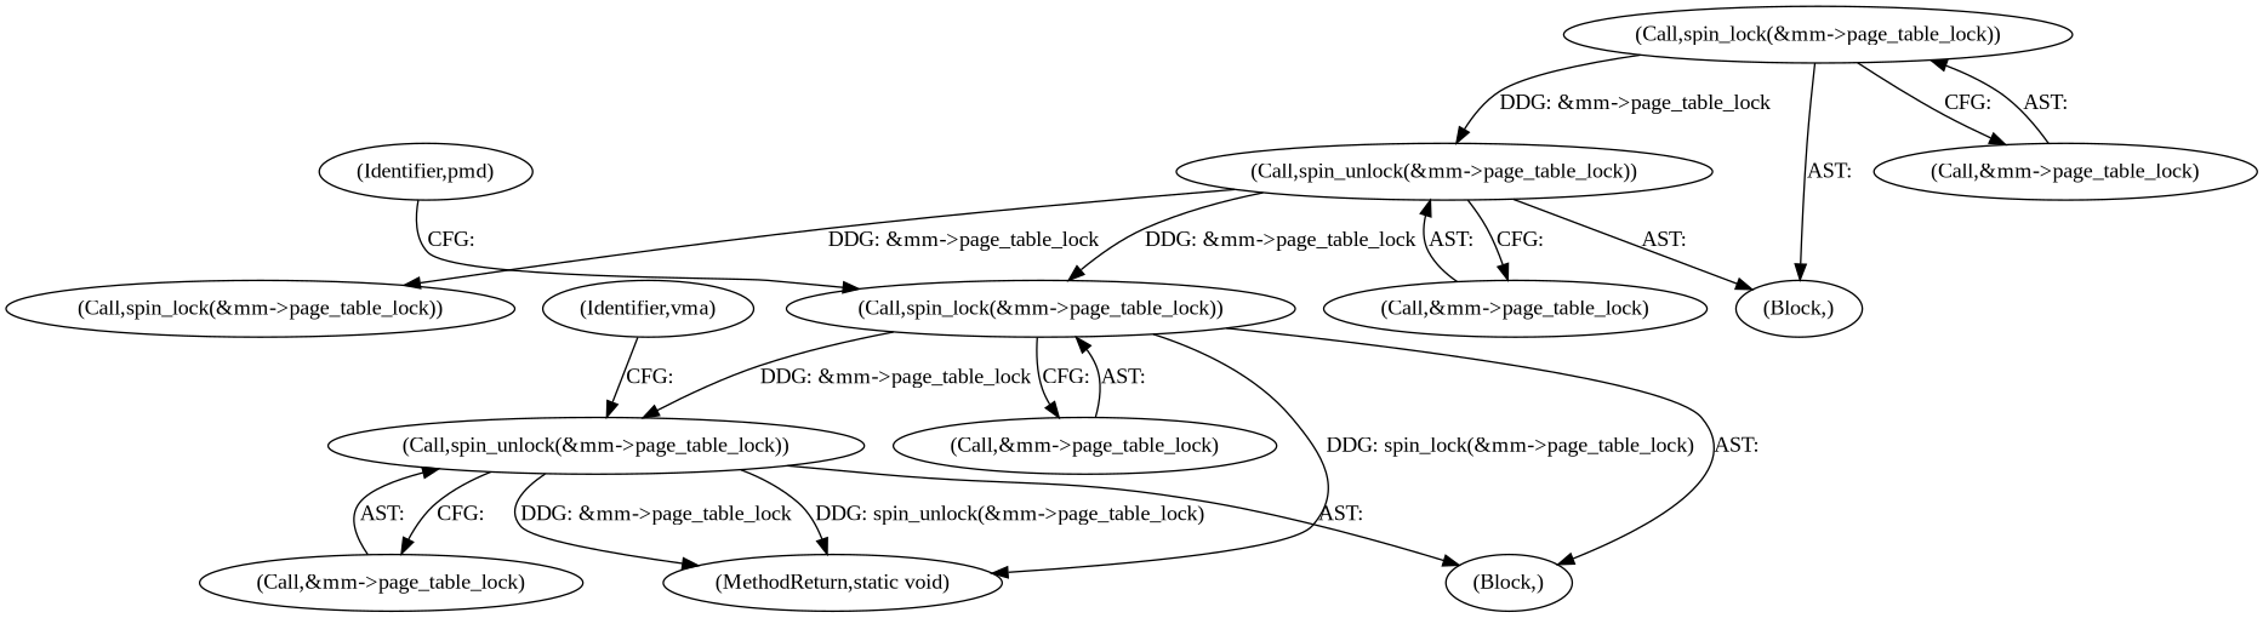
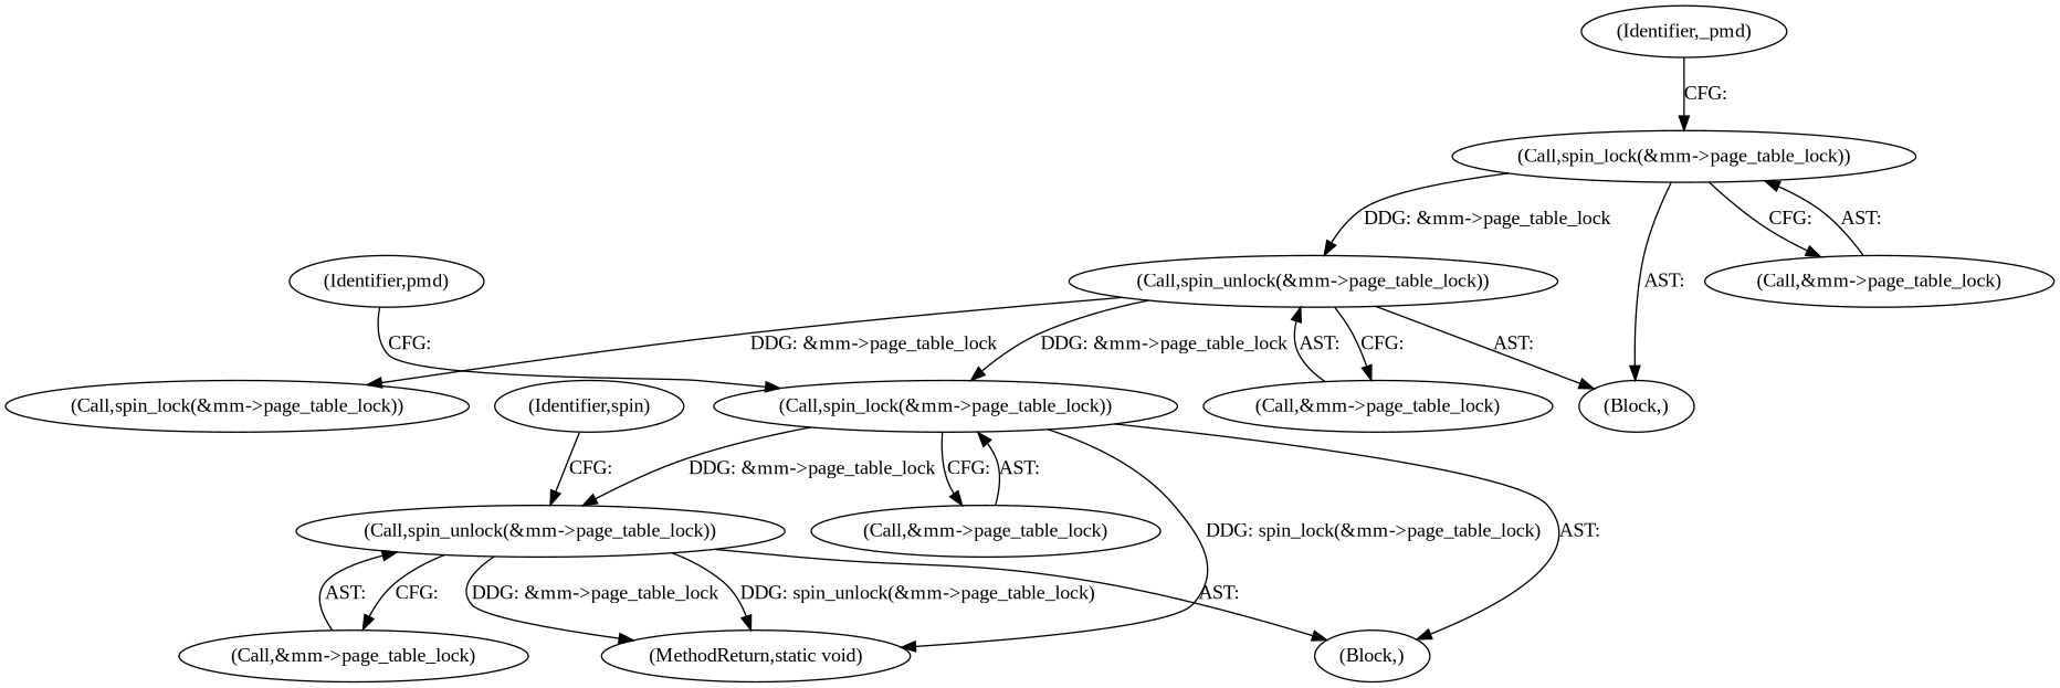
  digraph {
    fontname="Liberation Serif"
    node [fontname="Liberation Serif"]
    edge [fontname="Liberation Serif"]
    n1 [label="(Call,spin_lock(&mm->page_table_lock))"]
    n2 [label="(Call,spin_unlock(&mm->page_table_lock))"]
    n3 [label="(Call,&mm->page_table_lock)"]
    n4 [label="(Block,)"]
    n5 [label="(MethodReturn,static void)"]
    n6 [label="(Call,&mm->page_table_lock)"]
    n7 [label="(Call,spin_unlock(&mm->page_table_lock))"]
    n8 [label="(Call,&mm->page_table_lock)"]
    n9 [label="(Call,spin_lock(&mm->page_table_lock))"]
    n10 [label="(Block,)"]
    n11 [label="(Call,spin_lock(&mm->page_table_lock))"]
    n12 [label="(Call,&mm->page_table_lock)"]
-   n13 [label="(Identifier,vma)"]
+   n13 [label="(Identifier,spin)"]
    n14 [label="(Identifier,pmd)"]
+   n15 [label="(Identifier,_pmd)"]
    n1 -> n2 [label="DDG: &mm->page_table_lock"]
    n1 -> n3 [label="CFG: "]
    n1 -> n4 [label="AST: "]
    n1 -> n5 [label="DDG: spin_lock(&mm->page_table_lock)"]
    n2 -> n4 [label="AST: "]
    n2 -> n5 [label="DDG: spin_unlock(&mm->page_table_lock)"]
    n2 -> n5 [label="DDG: &mm->page_table_lock"]
    n2 -> n6 [label="CFG: "]
    n3 -> n1 [label="AST: "]
    n6 -> n2 [label="AST: "]
    n7 -> n1 [label="DDG: &mm->page_table_lock"]
    n7 -> n8 [label="CFG: "]
    n7 -> n9 [label="DDG: &mm->page_table_lock"]
    n7 -> n10 [label="AST: "]
    n8 -> n7 [label="AST: "]
    n11 -> n7 [label="DDG: &mm->page_table_lock"]
    n11 -> n10 [label="AST: "]
    n11 -> n12 [label="CFG: "]
    n12 -> n11 [label="AST: "]
    n13 -> n2 [label="CFG: "]
    n14 -> n1 [label="CFG: "]
+   n15 -> n11 [label="CFG: "]
  }
